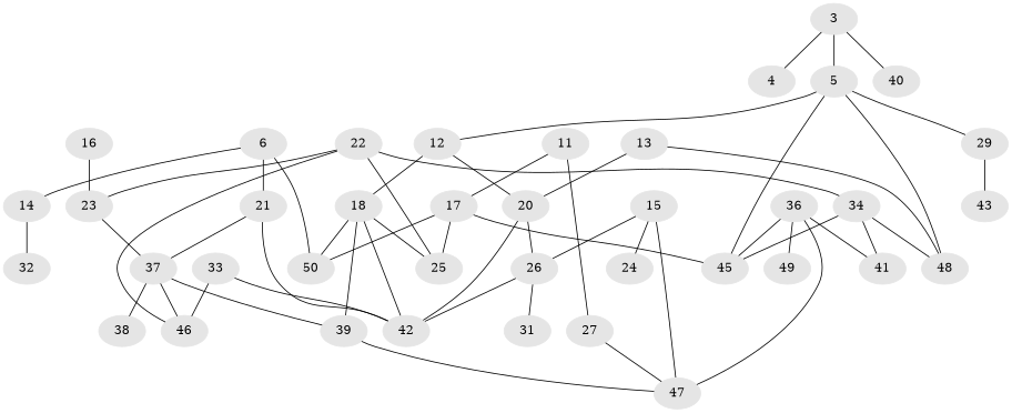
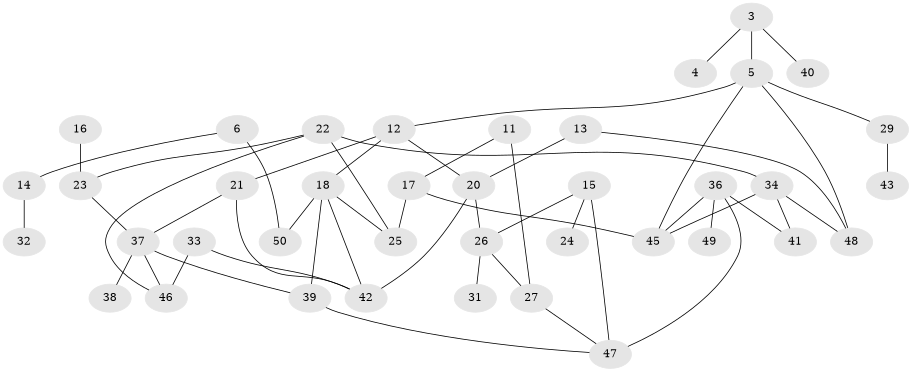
  graph {
    node [color=gray90 style=filled]
    edge [weight=1.0]
    3
    4
    5
    40
    12
    29
    45
    48
    18
    20
    43
    6
    14
    21
    50
    32
    42
    37
    11
    17
    27
    25
    47
    39
    26
    13
    15
    24
    31
    16
    23
    46
    38
    22
    34
    41
    33
    36
    49
    3 -- 4
    3 -- 5
    3 -- 40
    5 -- 12
    5 -- 29
    5 -- 45
    5 -- 48
    12 -- 18
    12 -- 20
    29 -- 43
    18 -- 50
    18 -- 42
    18 -- 25
    18 -- 39
    20 -- 42
    20 -- 26
    6 -- 14
-   6 -- 21
+   12 -- 21
    6 -- 50
    14 -- 32
    21 -- 42
    21 -- 37
    37 -- 39
    37 -- 46
    37 -- 38
    11 -- 17
    11 -- 27
    17 -- 45
-   17 -- 50 [weight=3.0]
    17 -- 25
    27 -- 47
    39 -- 47
-   26 -- 42
+   26 -- 27
    26 -- 31
    13 -- 48
    13 -- 20
    15 -- 47 [weight=2.0]
    15 -- 26
    15 -- 24
    16 -- 23
    23 -- 37
    22 -- 25
    22 -- 23
    22 -- 46
    22 -- 34
    34 -- 45
    34 -- 48
    34 -- 41
    33 -- 42
    33 -- 46
    36 -- 45
    36 -- 47 [weight=2.0]
    36 -- 41
    36 -- 49
  }
